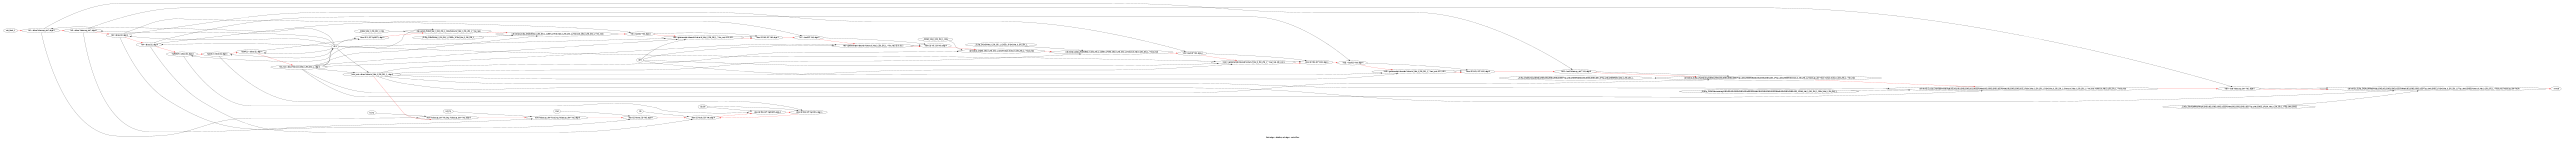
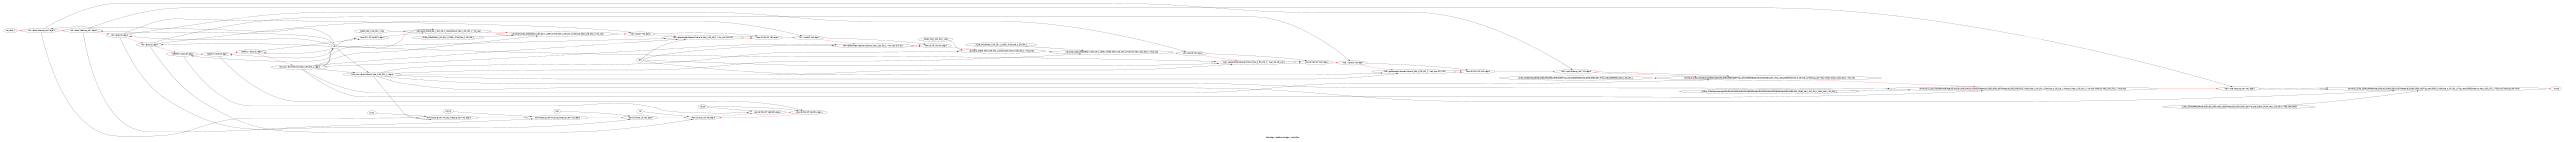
  digraph {
    compound=true
    fontname="Liberation Sans"
    label="Black edges - dataflow, red edges - control flow"
    rankdir=LR
    node [fontname="Liberation Sans"]
    edge [fontname="Liberation Sans"]
    n1 [label="  %t1 = alloca %class.ap_uint*, align 8"]
    n2 [label="  %t2 = alloca %class.ap_uint*, align 8"]
    n3 [label="  store %class.ap_uint* %in_img, %class.ap_uint** %t1, align 8"]
    n4 [label="  %t13 = load %class.ap_uint** %t1, align 8"]
    n5 [label="  %t3 = alloca i32, align 4"]
    n6 [label="  store %class.ap_uint* %out_img, %class.ap_uint** %t2, align 8"]
    n7 [label="  %t14 = load %class.ap_uint** %t2, align 8"]
    n8 [label="  call void @_ZL95p_ZN2xf11Array2xfMatILi256ELi0ELi256ELi256ELi1EEEP7ap_uintILi256EER3MatILi0ELi256ELi256ELi1EE_1P7ap_uintILi256EER19xf_Mat_0_256_256_1_(%class.ap_uint* %t13, %struct.xf_Mat_0_256_256_1_* %in_mat)"]
    n9 [label="  %t4 = alloca i32, align 4"]
    n10 [label="  store i32 %rows, i32* %t3, align 4"]
    n11 [label="  %t5 = load i32* %t3, align 4"]
    n12 [label="  %t9 = load i32* %t3, align 4"]
    n13 [label="  call void @_ZL95p_ZN2xf11xfMat2ArrayILi256ELi9ELi256ELi256ELi1EEER3MatILi9ELi256ELi256ELi1EEP7ap_uintILi256EE_1R19xf_Mat_9_256_256_1_P7ap_uintILi256EE(%struct.xf_Mat_9_256_256_1_* %out_mat, %class.ap_uint* %t14)"]
    n14 [label="  %pROWS = alloca i32, align 4"]
    n15 [label="  store i32 %cols, i32* %t4, align 4"]
    n16 [label="  %t7 = load i32* %t4, align 4"]
    n17 [label="  %t11 = load i32* %t4, align 4"]
    n18 [label="  %t6 = getelementptr inbounds %struct.xf_Mat_0_256_256_1_* %in_mat, i32 0, i32 1"]
    n19 [label="  store i32 %t5, i32* %t6, align 4"]
    n20 [label="  %t10 = getelementptr inbounds %struct.xf_Mat_9_256_256_1_* %out_mat, i32 0, i32 1"]
    n21 [label="  store i32 %t9, i32* %t10, align 4"]
    n22 [label="%pCOLS = block i32, align 4"]
    n23 [label="  store i32 256, i32* %pROWS, align 4"]
    n24 [label="  %t8 = getelementptr inbounds %struct.xf_Mat_0_256_256_1_* %in_mat, i32 0, i32 2"]
    n25 [label="  store i32 %t7, i32* %t8, align 4"]
    n26 [label="  %t12 = getelementptr inbounds %struct.xf_Mat_9_256_256_1_* %out_mat, i32 0, i32 2"]
    n27 [label="  store i32 %t11, i32* %t12, align 4"]
    n28 [label="  %pNPC1 = alloca i32, align 4"]
    n29 [label="  store i32 256, i32* %pCOLS, align 4"]
    n30 [label="  %in_mat = alloca %struct.xf_Mat_0_256_256_1_, align 4"]
    n31 [label="  store i32 1, i32* %pNPC1, align 4"]
    n32 [label="  %out_mat = alloca %struct.xf_Mat_9_256_256_1_, align 4"]
    n33 [label="  call void @_ZN19xf_Mat_0_256_256_1_C1Ev(%struct.xf_Mat_0_256_256_1_* %in_mat)"]
    n34 [label="  call void @_ZL33p_ZN2xf16Mat_0_256_256_1_C2IEEv_1P19xf_Mat_0_256_256_1_(%struct.xf_Mat_0_256_256_1_* %in_mat)"]
    n35 [label="  call void @_ZL111p_ZN2xf11demosaicingILi3ELi0ELi9ELi256ELi256ELi1ELb0EEER3MatILi0ELi256ELi256ELi1EER3MatILi9ELi256ELi256ELi1EE_1R19xf_Mat_0_256_256_1_R19xf_Mat_9_256_256_1_(%struct.xf_Mat_0_256_256_1_* %in_mat, %struct.xf_Mat_9_256_256_1_* %out_mat)"]
    "i32 1"
    n37 [label="  call void @_ZN19xf_Mat_9_256_256_1_C1Ev(%struct.xf_Mat_9_256_256_1_* %out_mat)"]
    n38 [label="  call void @_ZL33p_ZN2xf16Mat_9_256_256_1_C2IEEv_1P19xf_Mat_9_256_256_1_(%struct.xf_Mat_9_256_256_1_* %out_mat)"]
    n39 [label="  ret void"]
    unk_block_1
    in_img
    out_img
    rows
    cols
    "i32 256"
    _ZN19xf_Mat_0_256_256_1_C1Ev
    _ZL33p_ZN2xf16Mat_0_256_256_1_C2IEEv_1P19xf_Mat_0_256_256_1_
    "i32 0"
    _ZN19xf_Mat_9_256_256_1_C1Ev
    _ZL33p_ZN2xf16Mat_9_256_256_1_C2IEEv_1P19xf_Mat_9_256_256_1_
    _ZL95p_ZN2xf11Array2xfMatILi256ELi0ELi256ELi256ELi1EEEP7ap_uintILi256EER3MatILi0ELi256ELi256ELi1EE_1P7ap_uintILi256EER19xf_Mat_0_256_256_1_
    _ZL111p_ZN2xf11demosaicingILi3ELi0ELi9ELi256ELi256ELi1ELb0EEER3MatILi0ELi256ELi256ELi1EER3MatILi9ELi256ELi256ELi1EE_1R19xf_Mat_0_256_256_1_R19xf_Mat_9_256_256_1_
    _ZL95p_ZN2xf11xfMat2ArrayILi256ELi9ELi256ELi256ELi1EEER3MatILi9ELi256ELi256ELi1EEP7ap_uintILi256EE_1R19xf_Mat_9_256_256_1_P7ap_uintILi256EE
    n1 -> n2 [color=red weight=2]
    n1 -> n3
    n1 -> n4
    n2 -> n5 [color=red weight=2]
    n2 -> n6
    n2 -> n7
    n3 -> n6 [color=red weight=2]
    n4 -> n8 [color=red weight=2]
    n4 -> n8
    n5 -> n9 [color=red weight=2]
    n5 -> n10
    n5 -> n11
    n5 -> n12
    n6 -> n10 [color=red weight=2]
    n7 -> n13 [color=red weight=2]
    n7 -> n13
    n8 -> n35 [color=red weight=2]
    n9 -> n14 [color=red weight=2]
    n9 -> n15
    n9 -> n16
    n9 -> n17
    n10 -> n15 [color=red weight=2]
    n11 -> n18 [color=red weight=2]
    n11 -> n19
    n12 -> n20 [color=red weight=2]
    n12 -> n21
    n13 -> n39 [color=red weight=2]
    n14 -> n22 [color=red weight=2]
    n14 -> n23
    n15 -> n23 [color=red weight=2]
    n16 -> n24 [color=red weight=2]
    n16 -> n25
    n17 -> n26 [color=red weight=2]
    n17 -> n27
    n18 -> n19 [color=red weight=2]
    n18 -> n19
    n19 -> n16 [color=red weight=2]
    n20 -> n21 [color=red weight=2]
    n20 -> n21
    n21 -> n17 [color=red weight=2]
    n22 -> n28 [color=red weight=2]
    n22 -> n29
    n23 -> n29 [color=red weight=2]
    n24 -> n25 [color=red weight=2]
    n24 -> n25
    n25 -> n37 [color=red weight=2]
    n26 -> n27 [color=red weight=2]
    n26 -> n27
    n27 -> n4 [color=red weight=2]
    n28 -> n30 [color=red weight=2]
    n28 -> n31
    n29 -> n15 [color=red weight=2]
    n30 -> n8
    n30 -> n18
    n30 -> n24
    n30 -> n32 [color=black weight=2]
    n30 -> n33
    n30 -> n34
    n30 -> n35
    n30 -> "i32 1"
    n31 -> n33 [color=red weight=2]
-   n32 -> n3 [color=red weight=2]
+   n32 -> n3 [color=black weight=2]
    n32 -> n13
    n32 -> n20
    n32 -> n26
    n32 -> n35
    n32 -> n37
    n32 -> n38
    n33 -> n34 [color=red weight=2]
    n34 -> n11 [color=red weight=2]
    n35 -> n7 [color=red weight=2]
    "i32 1" -> n1
    "i32 1" -> n2
    "i32 1" -> n5
    "i32 1" -> n9
    "i32 1" -> n14
    "i32 1" -> n18
    "i32 1" -> n20
    "i32 1" -> n22
    "i32 1" -> n28
    "i32 1" -> n31
    "i32 1" -> n32
    n37 -> n38 [color=red weight=2]
    n38 -> n12 [color=red weight=2]
    unk_block_1 -> n1 [color=red]
    in_img -> n3
    out_img -> n6
    rows -> n10
    cols -> n15
    "i32 256" -> n23
    "i32 256" -> n29
    _ZN19xf_Mat_0_256_256_1_C1Ev -> n33
    _ZL33p_ZN2xf16Mat_0_256_256_1_C2IEEv_1P19xf_Mat_0_256_256_1_ -> n34
    "i32 0" -> n18
    "i32 0" -> n20
    "i32 0" -> n24
    "i32 0" -> n26
    _ZN19xf_Mat_9_256_256_1_C1Ev -> n37
    _ZL33p_ZN2xf16Mat_9_256_256_1_C2IEEv_1P19xf_Mat_9_256_256_1_ -> n38
    _ZL95p_ZN2xf11Array2xfMatILi256ELi0ELi256ELi256ELi1EEEP7ap_uintILi256EER3MatILi0ELi256ELi256ELi1EE_1P7ap_uintILi256EER19xf_Mat_0_256_256_1_ -> n8
    _ZL111p_ZN2xf11demosaicingILi3ELi0ELi9ELi256ELi256ELi1ELb0EEER3MatILi0ELi256ELi256ELi1EER3MatILi9ELi256ELi256ELi1EE_1R19xf_Mat_0_256_256_1_R19xf_Mat_9_256_256_1_ -> n35
    _ZL95p_ZN2xf11xfMat2ArrayILi256ELi9ELi256ELi256ELi1EEER3MatILi9ELi256ELi256ELi1EEP7ap_uintILi256EE_1R19xf_Mat_9_256_256_1_P7ap_uintILi256EE -> n13
  }
